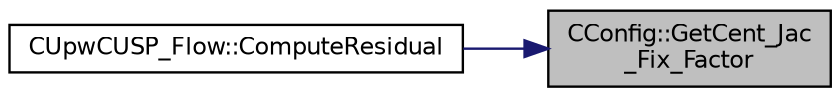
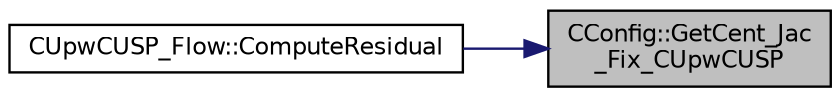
  digraph {
    rankdir=RL
    node [color=black fontname=Helvetica fontsize=10 shape=record style=filled]
-   n1 [fillcolor=grey75 fontcolor=black height=0.2 label="CConfig::GetCent_Jac\l_Fix_Factor" width=0.4]
+   n1 [fillcolor=grey75 fontcolor=black height=0.2 label="CConfig::GetCent_Jac\l_Fix_CUpwCUSP" width=0.4]
    n2 [fillcolor=white height=0.2 label="CUpwCUSP_Flow::ComputeResidual" width=0.4]
    n1 -> n2 [color=midnightblue dir=back fontname=Helvetica fontsize=10 labelfontname=Helvetica labelfontsize=10 style=solid]
  }
